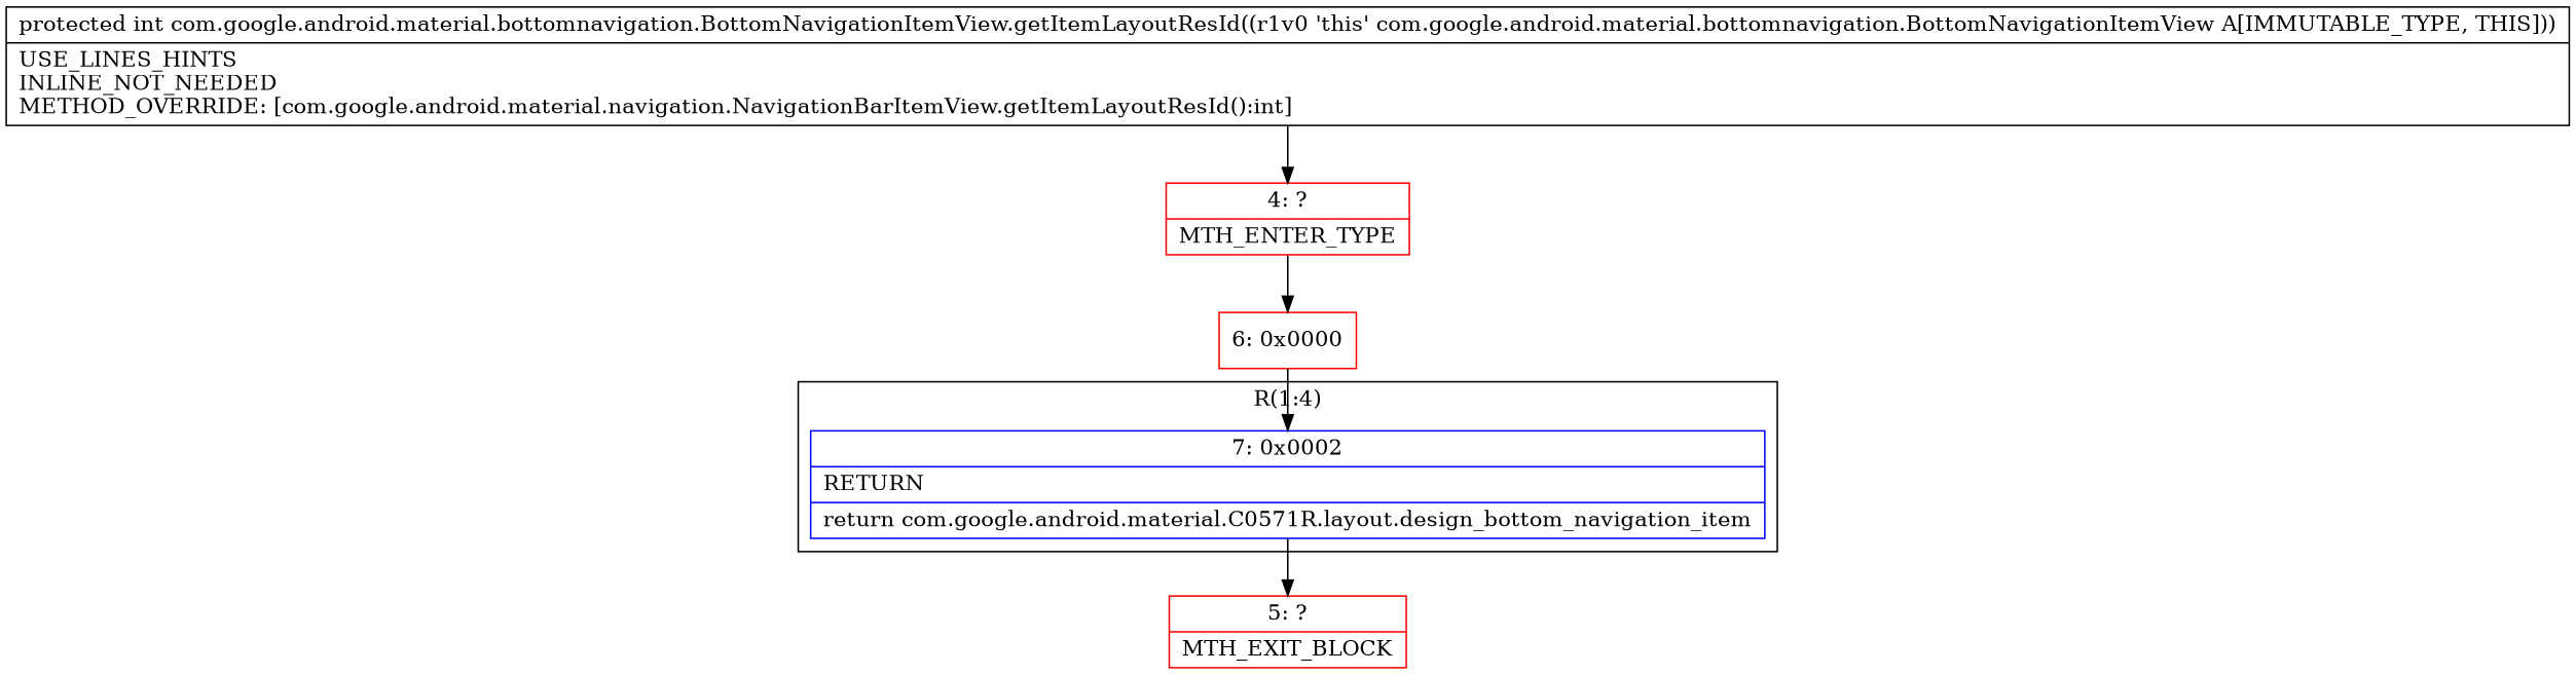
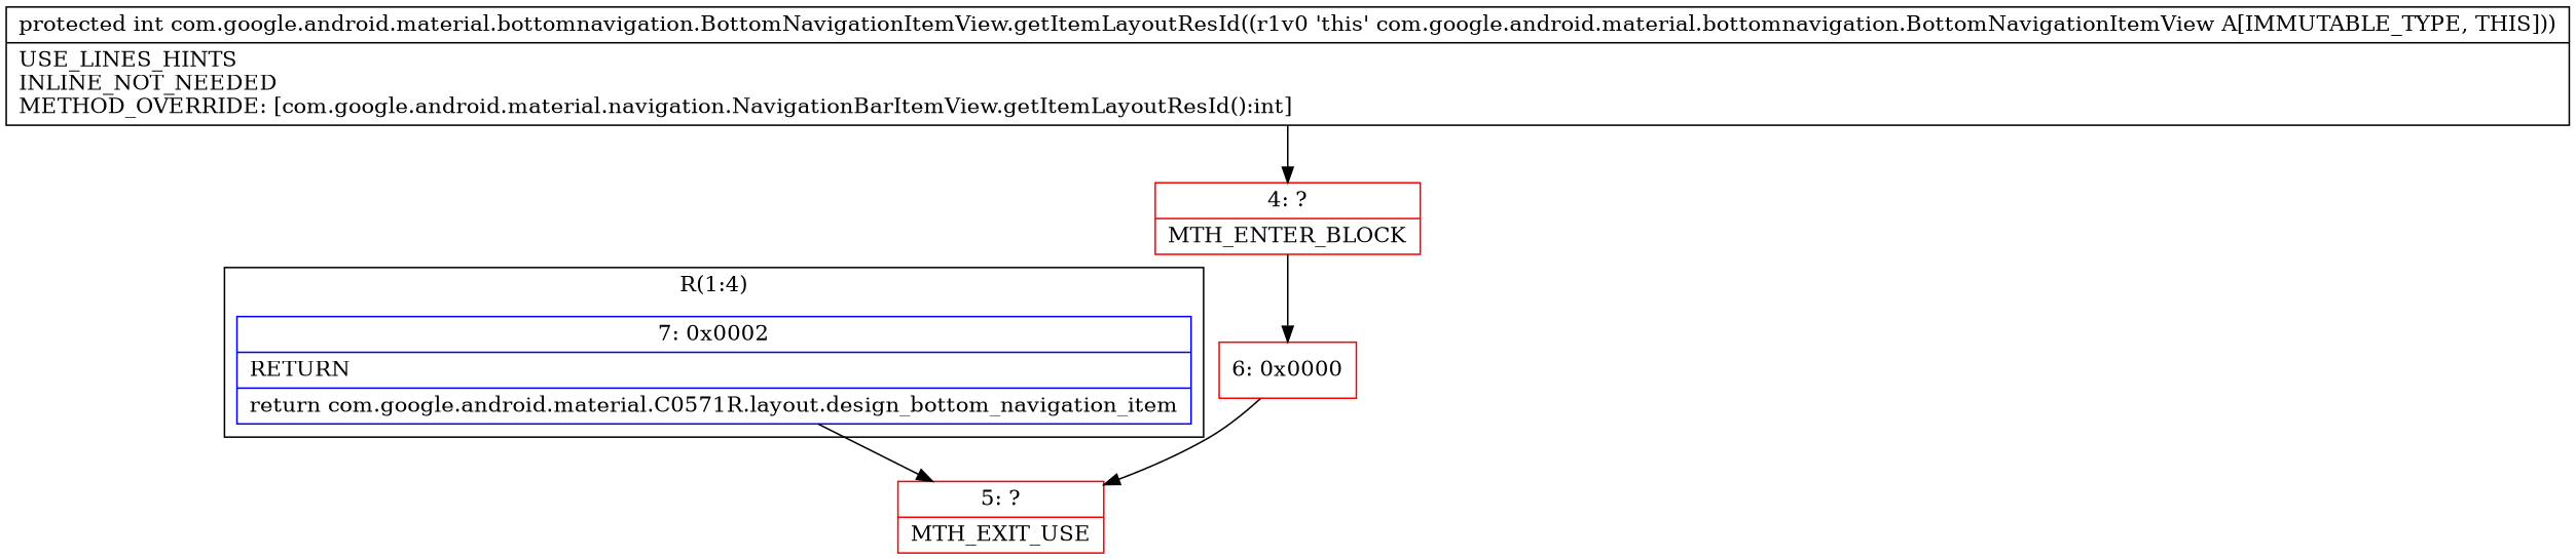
  digraph {
    node [color=red shape=record]
    n1 [color=blue label="{7\:\ 0x0002|RETURN\l|return com.google.android.material.C0571R.layout.design_bottom_navigation_item\l}"]
-   n2 [label="{5\:\ ?|MTH_EXIT_BLOCK\l}"]
-   n3 [label="{4\:\ ?|MTH_ENTER_TYPE\l}"]
+   n2 [label="{5\:\ ?|MTH_EXIT_USE\l}"]
+   n3 [label="{4\:\ ?|MTH_ENTER_BLOCK\l}"]
    n4 [label="{6\:\ 0x0000}"]
    n5 [label="{protected int com.google.android.material.bottomnavigation.BottomNavigationItemView.getItemLayoutResId((r1v0 'this' com.google.android.material.bottomnavigation.BottomNavigationItemView A[IMMUTABLE_TYPE, THIS]))  | USE_LINES_HINTS\lINLINE_NOT_NEEDED\lMETHOD_OVERRIDE: [com.google.android.material.navigation.NavigationBarItemView.getItemLayoutResId():int]\l}" color=""]
    subgraph cluster_1 {
      label="R(1:4)"
      n1
    }
    n1 -> n2
    n3 -> n4
-   n4 -> n1
+   n4 -> n2
    n5 -> n3
  }
